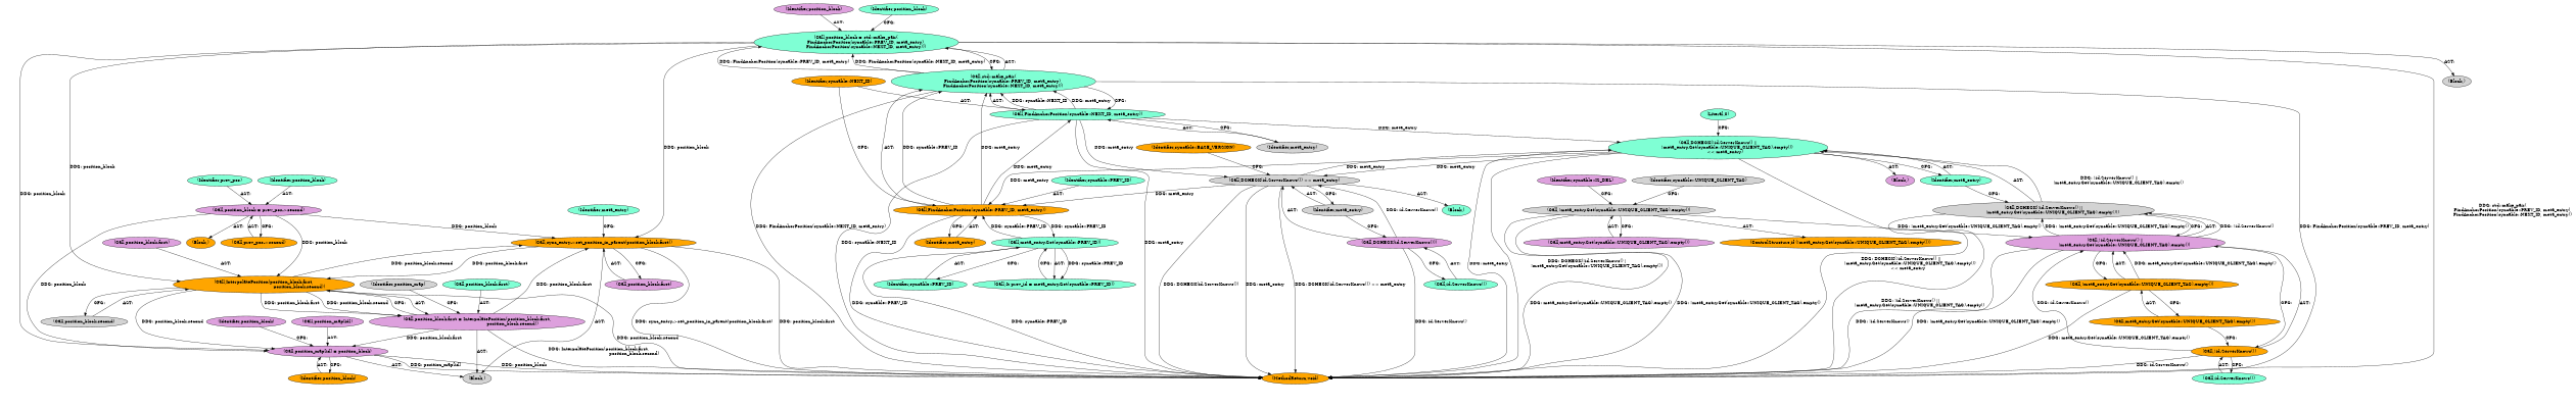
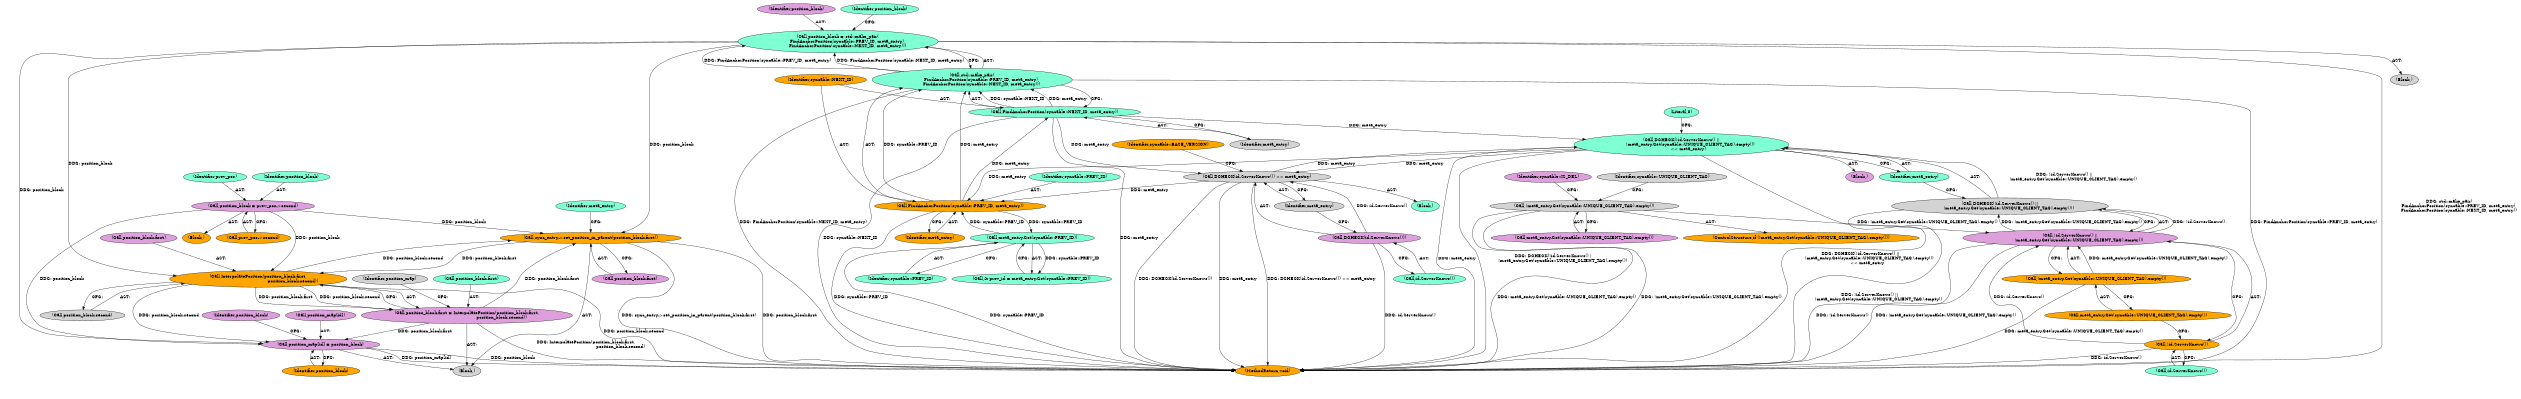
  digraph {
    node [fillcolor=aquamarine style=filled]
    n1 [fillcolor=plum label="(Call,position_map[id] = position_block)"]
    n2 [fillcolor=lightgrey label="(Block,)"]
    n3 [fillcolor=orange label="(Identifier,position_block)"]
    n4 [fillcolor=orange label="(MethodReturn,void)"]
    n5 [fillcolor=orange label="(Call,InterpolatePosition(position_block.first,\n                                                   position_block.second))"]
    n6 [fillcolor=orange label="(Call,sync_entry->set_position_in_parent(position_block.first))"]
    n7 [fillcolor=plum label="(Call,position_block.first = InterpolatePosition(position_block.first,\n                                                   position_block.second))"]
    n8 [fillcolor=lightgrey label="(Call,position_block.second)"]
    n9 [fillcolor=plum label="(Call,position_block.first)"]
    n10 [label="(Call,position_block = std::make_pair(\n              FindAnchorPosition(syncable::PREV_ID, meta_entry),\n              FindAnchorPosition(syncable::NEXT_ID, meta_entry)))"]
    n11 [label="(Call,std::make_pair(\n              FindAnchorPosition(syncable::PREV_ID, meta_entry),\n              FindAnchorPosition(syncable::NEXT_ID, meta_entry)))"]
    n12 [fillcolor=lightgrey label="(Block,)"]
    n13 [label="(Call,FindAnchorPosition(syncable::NEXT_ID, meta_entry))"]
    n14 [label="(Call,DCHECK(!id.ServerKnows() ||\n             !meta_entry.Get(syncable::UNIQUE_CLIENT_TAG).empty())\n          << meta_entry)"]
    n15 [fillcolor=lightgrey label="(Call,DCHECK(id.ServerKnows()) << meta_entry)"]
    n16 [fillcolor=lightgrey label="(Identifier,meta_entry)"]
    n17 [fillcolor=orange label="(Call,FindAnchorPosition(syncable::PREV_ID, meta_entry))"]
    n18 [label="(Call,meta_entry.Get(syncable::PREV_ID))"]
    n19 [fillcolor=orange label="(Identifier,meta_entry)"]
    n20 [label="(Identifier,syncable::PREV_ID)"]
    n21 [label="(Call,& prev_id = meta_entry.Get(syncable::PREV_ID))"]
    n22 [fillcolor=plum label="(Block,)"]
    n23 [label="(Identifier,meta_entry)"]
    n24 [fillcolor=lightgrey label="(Identifier,meta_entry)"]
    n25 [label="(Block,)"]
    n26 [fillcolor=lightgrey label="(Call,DCHECK(!id.ServerKnows() ||\n             !meta_entry.Get(syncable::UNIQUE_CLIENT_TAG).empty()))"]
    n27 [fillcolor=plum label="(Call,!id.ServerKnows() ||\n             !meta_entry.Get(syncable::UNIQUE_CLIENT_TAG).empty())"]
    n28 [fillcolor=orange label="(Call,!id.ServerKnows())"]
    n29 [fillcolor=orange label="(Call,!meta_entry.Get(syncable::UNIQUE_CLIENT_TAG).empty())"]
    n30 [label="(Call,id.ServerKnows())"]
    n31 [fillcolor=orange label="(Call,meta_entry.Get(syncable::UNIQUE_CLIENT_TAG).empty())"]
    n32 [fillcolor=lightgrey label="(Call,!meta_entry.Get(syncable::UNIQUE_CLIENT_TAG).empty())"]
    n33 [fillcolor=orange label="(ControlStructure,if (!meta_entry.Get(syncable::UNIQUE_CLIENT_TAG).empty()))"]
    n34 [fillcolor=plum label="(Call,meta_entry.Get(syncable::UNIQUE_CLIENT_TAG).empty())"]
    n35 [fillcolor=plum label="(Call,DCHECK(id.ServerKnows()))"]
    n36 [label="(Call,id.ServerKnows())"]
    n37 [fillcolor=plum label="(Call,position_block = prev_pos->second)"]
    n38 [fillcolor=orange label="(Call,prev_pos->second)"]
    n39 [fillcolor=orange label="(Block,)"]
    n40 [fillcolor=plum label="(Identifier,position_block)"]
    n41 [label="(Identifier,position_block)"]
    n42 [label="(Identifier,prev_pos)"]
    n43 [label="(Call,position_block.first)"]
    n44 [label="(Identifier,syncable::PREV_ID)"]
    n45 [fillcolor=orange label="(Identifier,syncable::NEXT_ID)"]
    n46 [fillcolor=lightgrey label="(Identifier,position_map)"]
    n47 [fillcolor=lightgrey label="(Identifier,syncable::UNIQUE_CLIENT_TAG)"]
    n48 [fillcolor=orange label="(Identifier,syncable::BASE_VERSION)"]
    n49 [label="(Identifier,meta_entry)"]
    n50 [label="(Literal,0)"]
    n51 [fillcolor=plum label="(Call,position_block.first)"]
    n52 [fillcolor=plum label="(Identifier,position_block)"]
    n53 [label="(Identifier,position_block)"]
    n54 [fillcolor=plum label="(Call,position_map[id])"]
    n55 [fillcolor=plum label="(Identifier,syncable::IS_DEL)"]
    n1 -> n2 [label="AST: "]
    n1 -> n3 [label="CFG: "]
    n1 -> n4 [label="DDG: position_block"]
    n1 -> n4 [label="DDG: position_map[id]"]
    n3 -> n1 [label="AST: "]
    n5 -> n1 [label="DDG: position_block.second"]
    n5 -> n4 [label="DDG: position_block.second"]
    n5 -> n6 [label="DDG: position_block.second"]
    n5 -> n7 [label="AST: "]
    n5 -> n7 [label="DDG: position_block.first"]
    n5 -> n7 [label="DDG: position_block.second"]
    n5 -> n8 [label="CFG: "]
    n6 -> n2 [label="AST: "]
    n6 -> n4 [label="DDG: sync_entry->set_position_in_parent(position_block.first)"]
    n6 -> n4 [label="DDG: position_block.first"]
    n6 -> n5 [label="DDG: position_block.first"]
    n6 -> n9 [label="CFG: "]
    n7 -> n1 [label="DDG: position_block.first"]
    n7 -> n2 [label="AST: "]
    n7 -> n4 [label="DDG: InterpolatePosition(position_block.first,\n                                                   position_block.second)"]
    n7 -> n5 [label="CFG: "]
    n7 -> n6 [label="DDG: position_block.first"]
    n8 -> n5 [label="AST: "]
    n9 -> n6 [label="AST: "]
    n10 -> n1 [label="DDG: position_block"]
    n10 -> n4 [label="DDG: std::make_pair(\n              FindAnchorPosition(syncable::PREV_ID, meta_entry),\n              FindAnchorPosition(syncable::NEXT_ID, meta_entry))"]
    n10 -> n5 [label="DDG: position_block"]
    n10 -> n6 [label="DDG: position_block"]
    n10 -> n11 [label="CFG: "]
    n10 -> n12 [label="AST: "]
    n11 -> n4 [label="DDG: FindAnchorPosition(syncable::NEXT_ID, meta_entry)"]
    n11 -> n4 [label="DDG: FindAnchorPosition(syncable::PREV_ID, meta_entry)"]
    n11 -> n10 [label="AST: "]
    n11 -> n10 [label="DDG: FindAnchorPosition(syncable::PREV_ID, meta_entry)"]
    n11 -> n10 [label="DDG: FindAnchorPosition(syncable::NEXT_ID, meta_entry)"]
    n11 -> n13 [label="CFG: "]
    n13 -> n4 [label="DDG: meta_entry"]
    n13 -> n4 [label="DDG: syncable::NEXT_ID"]
    n13 -> n11 [label="AST: "]
    n13 -> n11 [label="DDG: syncable::NEXT_ID"]
    n13 -> n11 [label="DDG: meta_entry"]
    n13 -> n14 [label="DDG: meta_entry"]
    n13 -> n15 [label="DDG: meta_entry"]
    n13 -> n16 [label="CFG: "]
    n14 -> n4 [label="DDG: meta_entry"]
    n14 -> n4 [label="DDG: DCHECK(!id.ServerKnows() ||\n             !meta_entry.Get(syncable::UNIQUE_CLIENT_TAG).empty())"]
    n14 -> n4 [label="DDG: DCHECK(!id.ServerKnows() ||\n             !meta_entry.Get(syncable::UNIQUE_CLIENT_TAG).empty())\n          << meta_entry"]
    n14 -> n15 [label="DDG: meta_entry"]
    n14 -> n17 [label="DDG: meta_entry"]
    n14 -> n22 [label="AST: "]
    n14 -> n23 [label="CFG: "]
    n15 -> n4 [label="DDG: DCHECK(id.ServerKnows()) << meta_entry"]
    n15 -> n4 [label="DDG: DCHECK(id.ServerKnows())"]
    n15 -> n4 [label="DDG: meta_entry"]
    n15 -> n14 [label="DDG: meta_entry"]
    n15 -> n17 [label="DDG: meta_entry"]
    n15 -> n24 [label="CFG: "]
    n15 -> n25 [label="AST: "]
    n16 -> n13 [label="AST: "]
    n17 -> n4 [label="DDG: syncable::PREV_ID"]
    n17 -> n11 [label="AST: "]
    n17 -> n11 [label="DDG: syncable::PREV_ID"]
    n17 -> n11 [label="DDG: meta_entry"]
    n17 -> n13 [label="DDG: meta_entry"]
    n17 -> n18 [label="DDG: syncable::PREV_ID"]
    n17 -> n19 [label="CFG: "]
    n18 -> n4 [label="DDG: syncable::PREV_ID"]
    n18 -> n17 [label="DDG: syncable::PREV_ID"]
    n18 -> n20 [label="CFG: "]
    n18 -> n21 [label="AST: "]
    n18 -> n21 [label="DDG: syncable::PREV_ID"]
    n19 -> n17 [label="AST: "]
    n20 -> n18 [label="AST: "]
    n21 -> n18 [label="CFG: "]
    n23 -> n14 [label="AST: "]
    n23 -> n26 [label="CFG: "]
    n24 -> n15 [label="AST: "]
    n24 -> n35 [label="CFG: "]
    n26 -> n4 [label="DDG: !id.ServerKnows() ||\n             !meta_entry.Get(syncable::UNIQUE_CLIENT_TAG).empty()"]
    n26 -> n14 [label="AST: "]
    n26 -> n14 [label="DDG: !id.ServerKnows() ||\n             !meta_entry.Get(syncable::UNIQUE_CLIENT_TAG).empty()"]
    n26 -> n27 [label="CFG: "]
    n27 -> n4 [label="DDG: !id.ServerKnows()"]
    n27 -> n4 [label="DDG: !meta_entry.Get(syncable::UNIQUE_CLIENT_TAG).empty()"]
    n27 -> n26 [label="AST: "]
    n27 -> n26 [label="DDG: !id.ServerKnows()"]
    n27 -> n26 [label="DDG: !meta_entry.Get(syncable::UNIQUE_CLIENT_TAG).empty()"]
    n27 -> n28 [label="CFG: "]
    n27 -> n29 [label="CFG: "]
    n28 -> n4 [label="DDG: id.ServerKnows()"]
    n28 -> n27 [label="AST: "]
    n28 -> n27 [label="DDG: id.ServerKnows()"]
    n28 -> n30 [label="CFG: "]
    n29 -> n4 [label="DDG: meta_entry.Get(syncable::UNIQUE_CLIENT_TAG).empty()"]
    n29 -> n27 [label="AST: "]
    n29 -> n27 [label="DDG: meta_entry.Get(syncable::UNIQUE_CLIENT_TAG).empty()"]
    n29 -> n31 [label="CFG: "]
    n30 -> n28 [label="AST: "]
    n31 -> n28 [label="CFG: "]
    n31 -> n29 [label="AST: "]
    n32 -> n4 [label="DDG: meta_entry.Get(syncable::UNIQUE_CLIENT_TAG).empty()"]
    n32 -> n4 [label="DDG: !meta_entry.Get(syncable::UNIQUE_CLIENT_TAG).empty()"]
    n32 -> n27 [label="DDG: !meta_entry.Get(syncable::UNIQUE_CLIENT_TAG).empty()"]
    n32 -> n33 [label="AST: "]
    n32 -> n34 [label="CFG: "]
    n34 -> n32 [label="AST: "]
    n35 -> n4 [label="DDG: id.ServerKnows()"]
    n35 -> n15 [label="AST: "]
    n35 -> n15 [label="DDG: id.ServerKnows()"]
    n35 -> n36 [label="CFG: "]
    n36 -> n35 [label="AST: "]
    n37 -> n1 [label="DDG: position_block"]
    n37 -> n5 [label="DDG: position_block"]
    n37 -> n6 [label="DDG: position_block"]
    n37 -> n38 [label="CFG: "]
    n37 -> n39 [label="AST: "]
    n38 -> n37 [label="AST: "]
    n40 -> n10 [label="AST: "]
    n41 -> n10 [label="CFG: "]
    n42 -> n37 [label="AST: "]
    n43 -> n7 [label="AST: "]
    n44 -> n17 [label="AST: "]
    n45 -> n13 [label="AST: "]
-   n45 -> n17 [label="CFG: "]
+   n45 -> n17 [label="AST: "]
    n46 -> n7 [label="CFG: "]
    n47 -> n32 [label="CFG: "]
    n48 -> n15 [label="CFG: "]
    n49 -> n6 [label="CFG: "]
    n50 -> n14 [label="CFG: "]
    n51 -> n5 [label="AST: "]
    n52 -> n1 [label="CFG: "]
    n53 -> n37 [label="AST: "]
    n54 -> n1 [label="AST: "]
    n55 -> n32 [label="CFG: "]
  }
